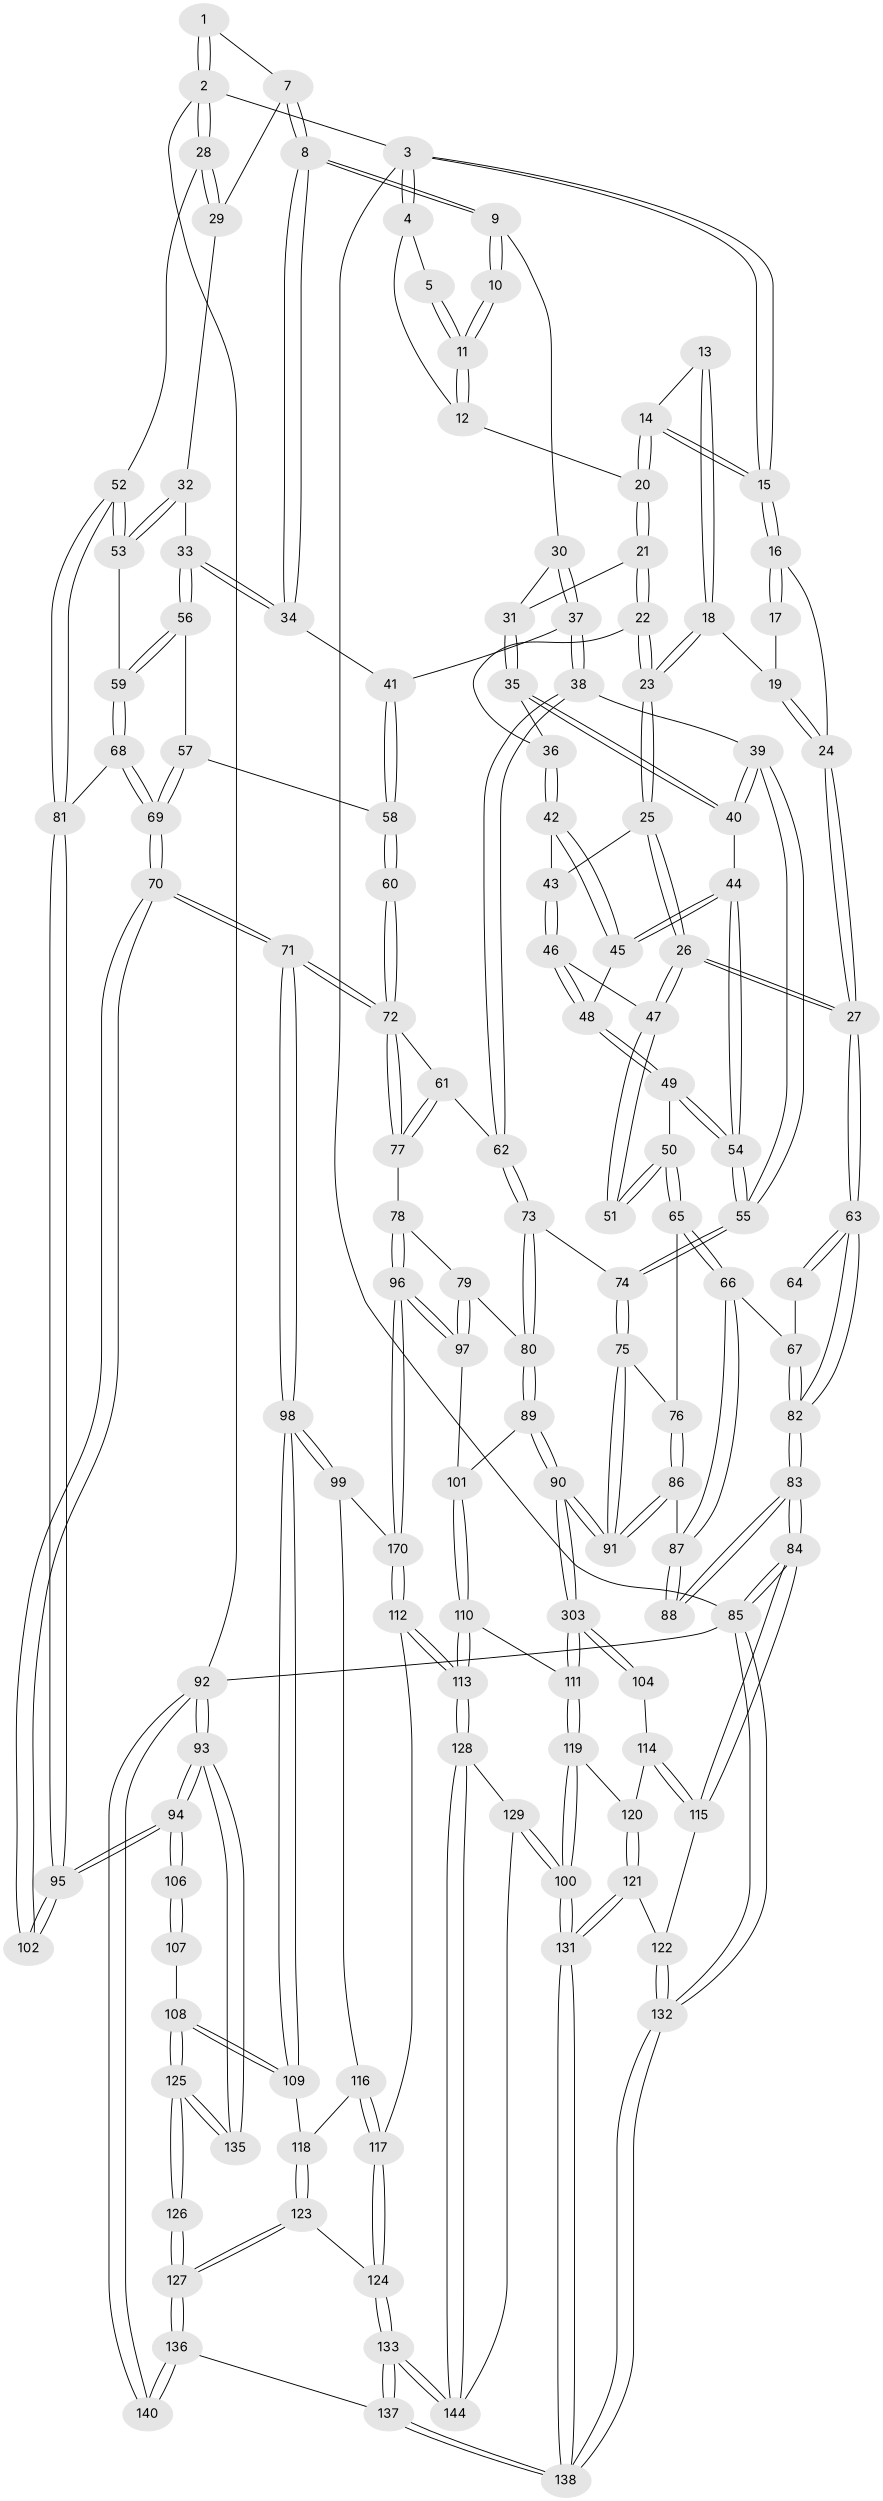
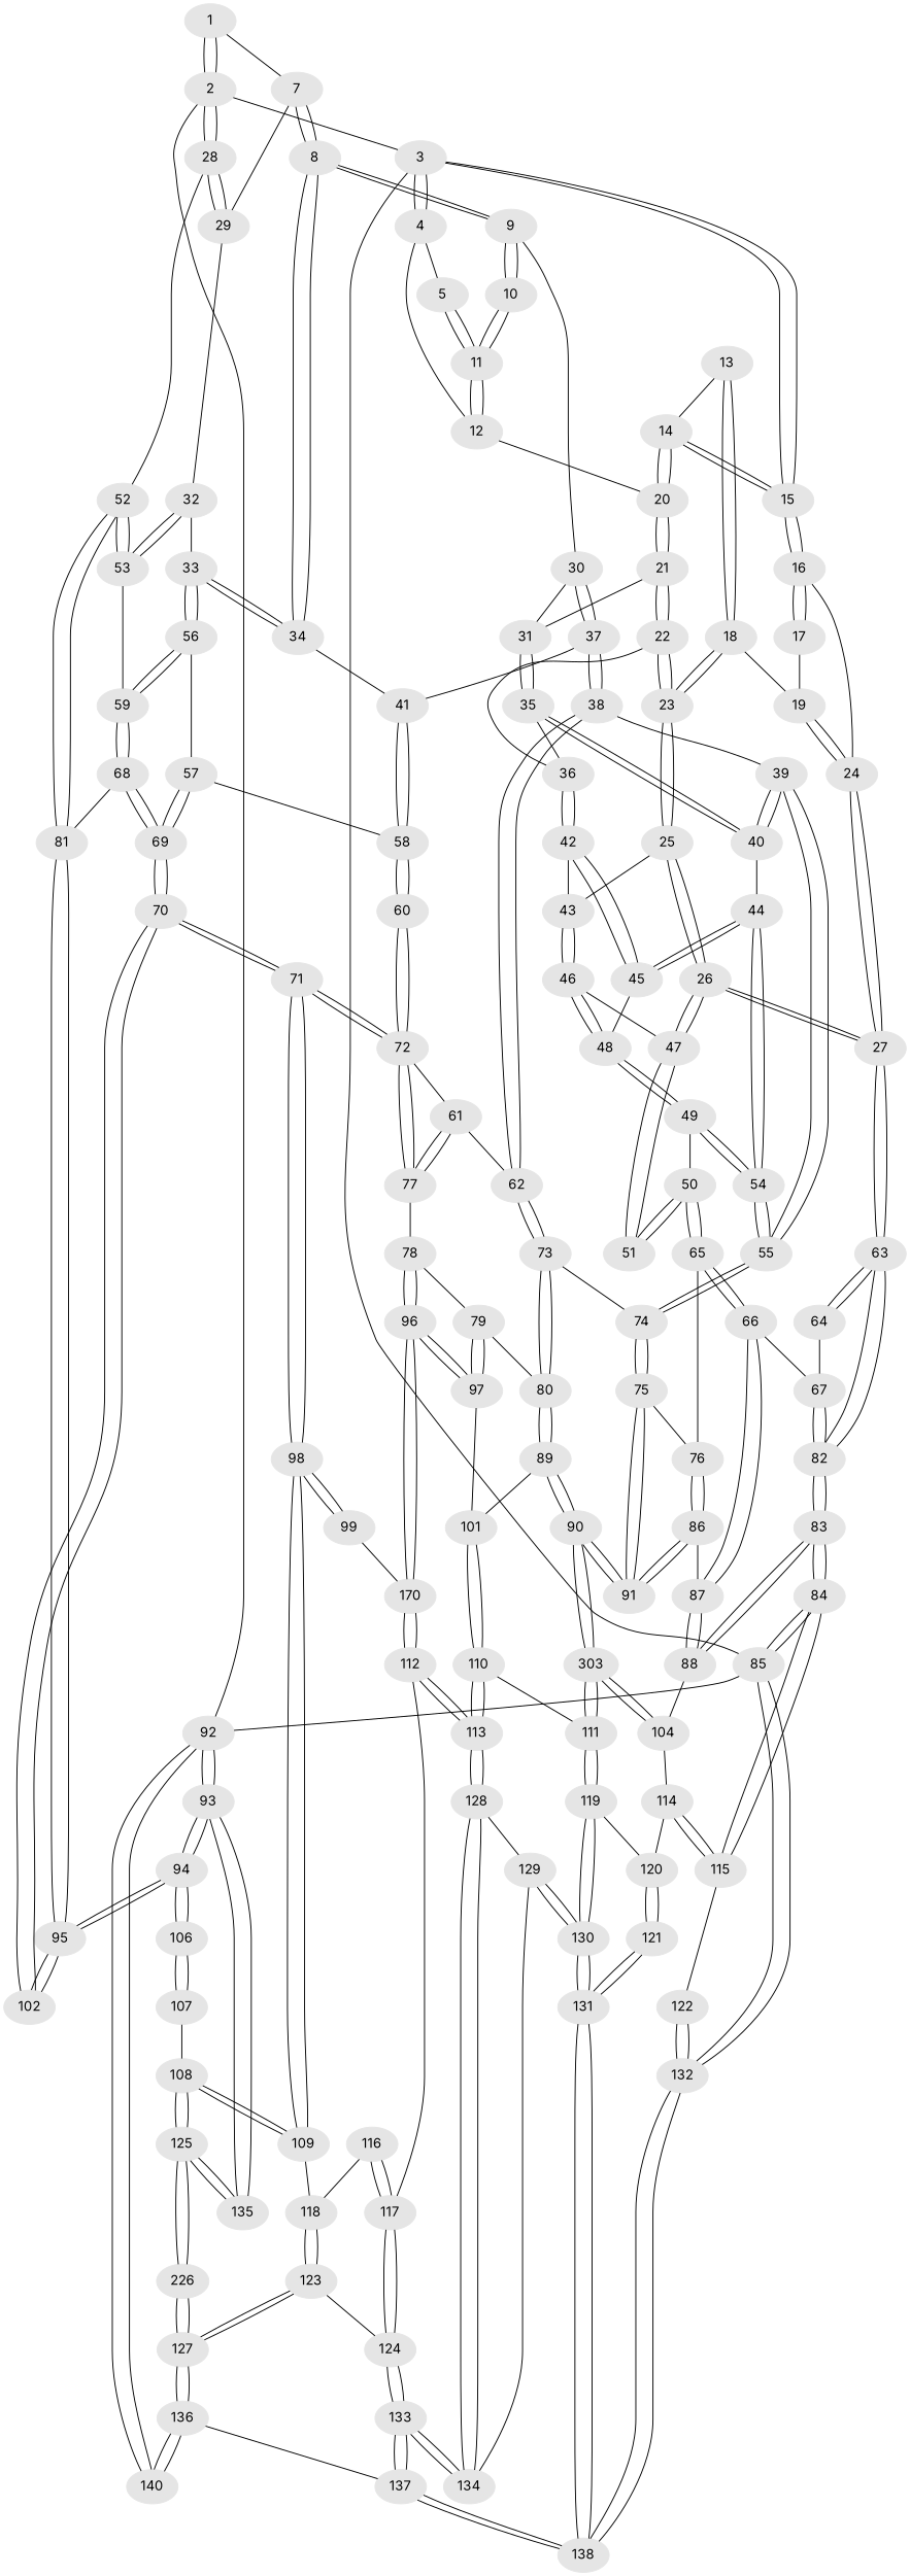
  graph {
    fontname=Inter
    node [color=gray90 fontname=Inter style=filled]
    edge [fontname=Inter]
    1
    2
    7
    3
    28
    92
    8
    29
    4
    15
    85
    52
    93
    140
    5
    12
    16
    132
    11
    20
    10
    9
    34
    32
    30
    41
    31
    37
    21
    13
    14
    18
    19
    23
    17
    24
    27
    25
    22
    36
    35
    42
    26
    43
    63
    47
    46
    51
    64
    82
    53
    81
    33
    38
    40
    56
    59
    57
    58
    44
    45
    39
    62
    55
    73
    74
    54
    60
    48
    49
    50
    65
    66
    76
    95
    68
    75
    69
    70
    72
    61
    77
    78
    80
    67
    83
    87
    86
    88
    71
    102
    98
    99
    109
    89
    91
    79
    96
    97
    n100 [label=170]
    101
    90
    84
    115
    104
    122
    138
    114
    n109 [label=303]
    110
    111
    94
    135
    106
    107
    112
    116
    118
    117
    113
    119
    120
    108
    125
-   126
+   126 [label=226]
    123
    128
-   130 [label=100]
+   130
    124
    129
-   134 [label=144]
+   134
    121
    133
    127
    131
    136
    137
    1 -- 2
    1 -- 2
    1 -- 7
    2 -- 3
    2 -- 28
    2 -- 28
    2 -- 92
    7 -- 8
    7 -- 8
    7 -- 29
    3 -- 4
    3 -- 4
    3 -- 15
    3 -- 15
    3 -- 85
    28 -- 29
    28 -- 29
    28 -- 52
    92 -- 93
    92 -- 93
    92 -- 140
    92 -- 140
    8 -- 9
    8 -- 9
    8 -- 34
    8 -- 34
    29 -- 32
    4 -- 5
    4 -- 12
    15 -- 16
    15 -- 16
    85 -- 92
    85 -- 132
    85 -- 132
    52 -- 53
    52 -- 53
    52 -- 81
    52 -- 81
    93 -- 94
    93 -- 94
    93 -- 135
    93 -- 135
    5 -- 11
    5 -- 11
    12 -- 20
    16 -- 17
    16 -- 17
    16 -- 24
    132 -- 138
    132 -- 138
    11 -- 12
    11 -- 12
    20 -- 21
    20 -- 21
    10 -- 11
    10 -- 11
    9 -- 10
    9 -- 10
    9 -- 30
    34 -- 41
    32 -- 53
    32 -- 53
    32 -- 33
    30 -- 31
    30 -- 37
    30 -- 37
    41 -- 58
    41 -- 58
    31 -- 35
    31 -- 35
    37 -- 41
    37 -- 38
    37 -- 38
    21 -- 31
    21 -- 22
    21 -- 22
    13 -- 14
    13 -- 18
    13 -- 18
    14 -- 15
    14 -- 15
    14 -- 20
    14 -- 20
    18 -- 19
    18 -- 23
    18 -- 23
    19 -- 24
    19 -- 24
    23 -- 25
    23 -- 25
    17 -- 19
    24 -- 27
    24 -- 27
    27 -- 63
    27 -- 63
    25 -- 26
    25 -- 26
    25 -- 43
    22 -- 23
    22 -- 23
    22 -- 36
    36 -- 42
    36 -- 42
    35 -- 36
    35 -- 40
    35 -- 40
    42 -- 43
    42 -- 45
    42 -- 45
    26 -- 27
    26 -- 27
    26 -- 47
    26 -- 47
    43 -- 46
    43 -- 46
    63 -- 64
    63 -- 64
    63 -- 82
    63 -- 82
    47 -- 51
    47 -- 51
    46 -- 47
    46 -- 48
    46 -- 48
    64 -- 67
    82 -- 83
    82 -- 83
    53 -- 59
    81 -- 95
    81 -- 95
    33 -- 34
    33 -- 34
    33 -- 56
    33 -- 56
    38 -- 39
    38 -- 62
    38 -- 62
    40 -- 44
    56 -- 59
    56 -- 59
    56 -- 57
    59 -- 68
    59 -- 68
    57 -- 58
    57 -- 69
    57 -- 69
    58 -- 60
    58 -- 60
    44 -- 45
    44 -- 45
    44 -- 54
    44 -- 54
    45 -- 48
    39 -- 40
    39 -- 40
    39 -- 55
    39 -- 55
    62 -- 73
    62 -- 73
    55 -- 74
    55 -- 74
    73 -- 74
    73 -- 80
    73 -- 80
    74 -- 75
    74 -- 75
    54 -- 55
    54 -- 55
    60 -- 72
    60 -- 72
    48 -- 49
    48 -- 49
    49 -- 54
    49 -- 54
    49 -- 50
    50 -- 51
    50 -- 51
    50 -- 65
    50 -- 65
    65 -- 66
    65 -- 66
    65 -- 76
    66 -- 67
    66 -- 87
    66 -- 87
    76 -- 86
    76 -- 86
    95 -- 102
    95 -- 102
    68 -- 81
    68 -- 69
    68 -- 69
    75 -- 76
    75 -- 91
    75 -- 91
    69 -- 70
    69 -- 70
    70 -- 71
    70 -- 71
    70 -- 102
    70 -- 102
    72 -- 61
    72 -- 77
    72 -- 77
    61 -- 62
    61 -- 77
    61 -- 77
    77 -- 78
    78 -- 79
    78 -- 96
    78 -- 96
    80 -- 89
    80 -- 89
    67 -- 82
    67 -- 82
    83 -- 88
    83 -- 88
    83 -- 84
    83 -- 84
    87 -- 88
    87 -- 88
    86 -- 87
    86 -- 91
    86 -- 91
+   88 -- 104
    71 -- 72
    71 -- 72
    71 -- 98
    71 -- 98
    98 -- 99
    98 -- 99
    98 -- 109
    98 -- 109
    99 -- n100
-   99 -- 116
    109 -- 118
    89 -- 101
    89 -- 90
    89 -- 90
    79 -- 80
    79 -- 97
    79 -- 97
    96 -- 97
    96 -- 97
    96 -- n100
    96 -- n100
    97 -- 101
    n100 -- 112
    n100 -- 112
    101 -- 110
    101 -- 110
    90 -- 91
    90 -- 91
    90 -- n109
    90 -- n109
    84 -- 85
    84 -- 85
    84 -- 115
    84 -- 115
    115 -- 122
    104 -- 114
    122 -- 132
    122 -- 132
    114 -- 115
    114 -- 115
    114 -- 120
    n109 -- 104
    n109 -- 104
    n109 -- 111
    n109 -- 111
    110 -- 111
    110 -- 113
    110 -- 113
    111 -- 119
    111 -- 119
    94 -- 95
    94 -- 95
    94 -- 106
    94 -- 106
    106 -- 107
    106 -- 107
    107 -- 108
    112 -- 117
    112 -- 113
    112 -- 113
    116 -- 118
    116 -- 117
    116 -- 117
    118 -- 123
    118 -- 123
    117 -- 124
    117 -- 124
    113 -- 128
    113 -- 128
    119 -- 120
    119 -- 130
    119 -- 130
    120 -- 121
    120 -- 121
    108 -- 109
    108 -- 109
    108 -- 125
    108 -- 125
    125 -- 135
    125 -- 135
    125 -- 126
    125 -- 126
    126 -- 127
    126 -- 127
    123 -- 124
    123 -- 127
    123 -- 127
    128 -- 129
    128 -- 134
    128 -- 134
    130 -- 131
    130 -- 131
    124 -- 133
    124 -- 133
    129 -- 130
    129 -- 130
    129 -- 134
-   121 -- 122
    121 -- 131
    121 -- 131
    133 -- 134
    133 -- 134
    133 -- 137
    133 -- 137
    127 -- 136
    127 -- 136
    131 -- 138
    131 -- 138
    136 -- 140
    136 -- 140
    136 -- 137
    137 -- 138
    137 -- 138
  }
